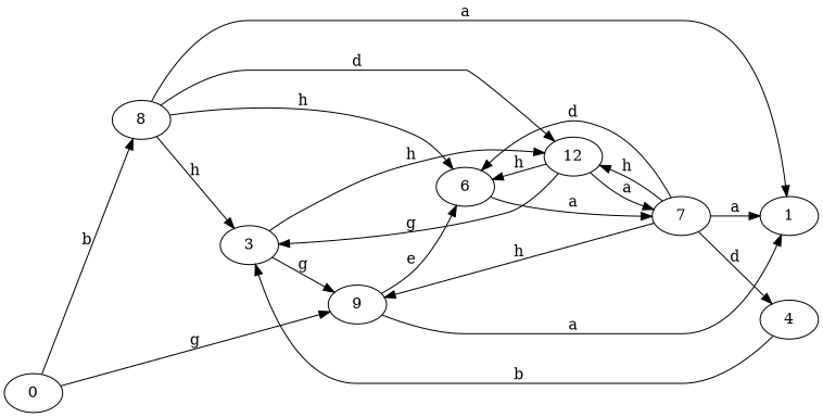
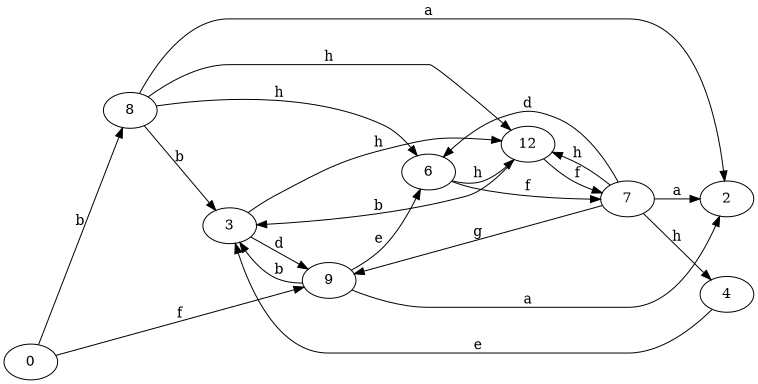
  strict digraph {
    rankdir=LR
    0
    8
    9
    3
    n5 [label=12]
-   1
+   1 [label=2]
    6
    7
    4
    0 -> 8 [label=b]
-   0 -> 9 [label=g]
-   8 -> 3 [label=h]
-   8 -> n5 [label=d]
+   0 -> 9 [label=f]
+   8 -> 3 [label=b]
+   8 -> n5 [label=h]
    8 -> 1 [label=a]
    8 -> 6 [label=h]
+   9 -> 3 [label=b]
    9 -> 1 [label=a]
    9 -> 6 [label=e]
-   3 -> 9 [label=g]
+   3 -> 9 [label=d]
    3 -> n5 [label=h]
-   n5 -> 3 [label=g]
-   n5 -> 7 [label=a]
-   n5 -> 6 [label=h]
-   6 -> 7 [label=a]
-   7 -> 9 [label=h]
+   n5 -> 3 [label=b]
+   n5 -> 7 [label=f]
+   6 -> n5 [label=h]
+   6 -> 7 [label=f]
+   7 -> 9 [label=g]
    7 -> n5 [label=h]
    7 -> 1 [label=a]
    7 -> 6 [label=d]
-   7 -> 4 [label=d]
-   4 -> 3 [label=b]
+   7 -> 4 [label=h]
+   4 -> 3 [label=e]
  }
